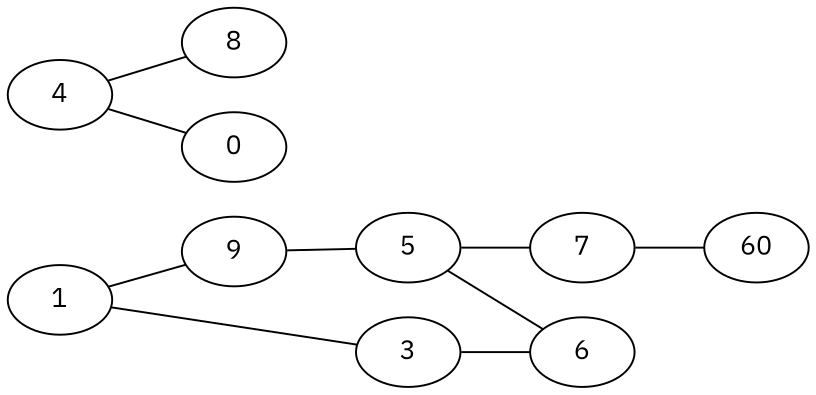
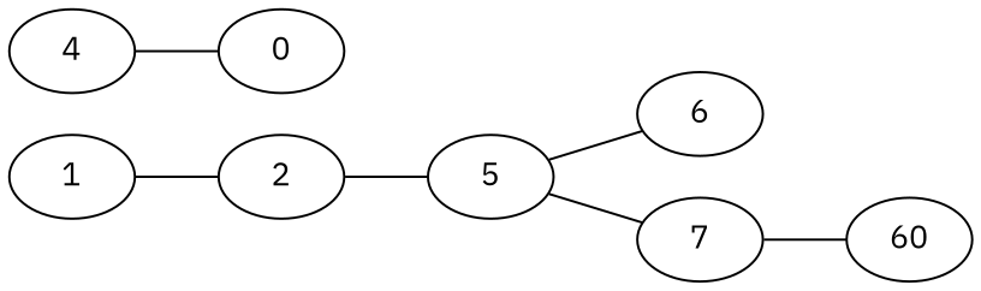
  graph {
    fontname="IBM Plex Sans"
    rankdir=LR
    node [chem=N fontname="IBM Plex Sans"]
    edge [fontname="IBM Plex Sans" valence=1]
    1 [chem=C]
-   2 [chem=S label=9]
-   3
+   2 [chem=S]
    5 [chem=C]
    6
-   8 [chem=H]
    4
    n8 [chem=H label=0]
    7 [chem=S]
    n10 [chem=H label=60]
    1 -- 2
-   1 -- 3 [valence=2]
    2 -- 5
-   3 -- 6
    5 -- 6 [valence=2]
    5 -- 7
-   4 -- 8
    4 -- n8
    7 -- n10
  }
